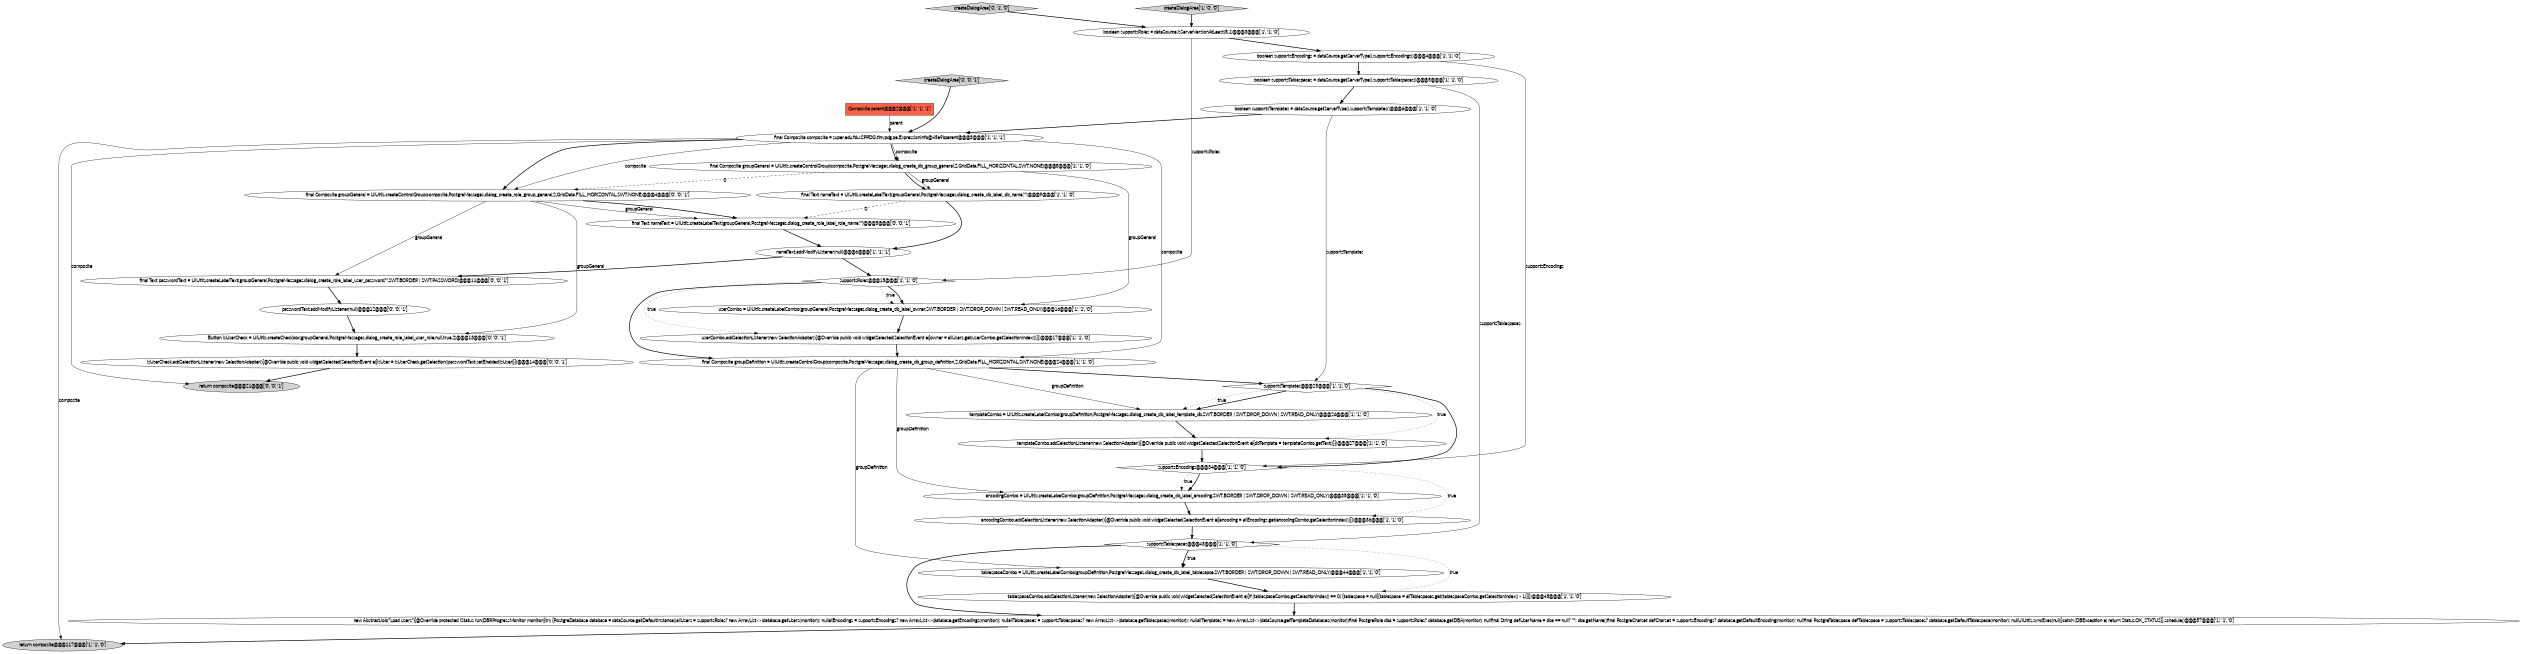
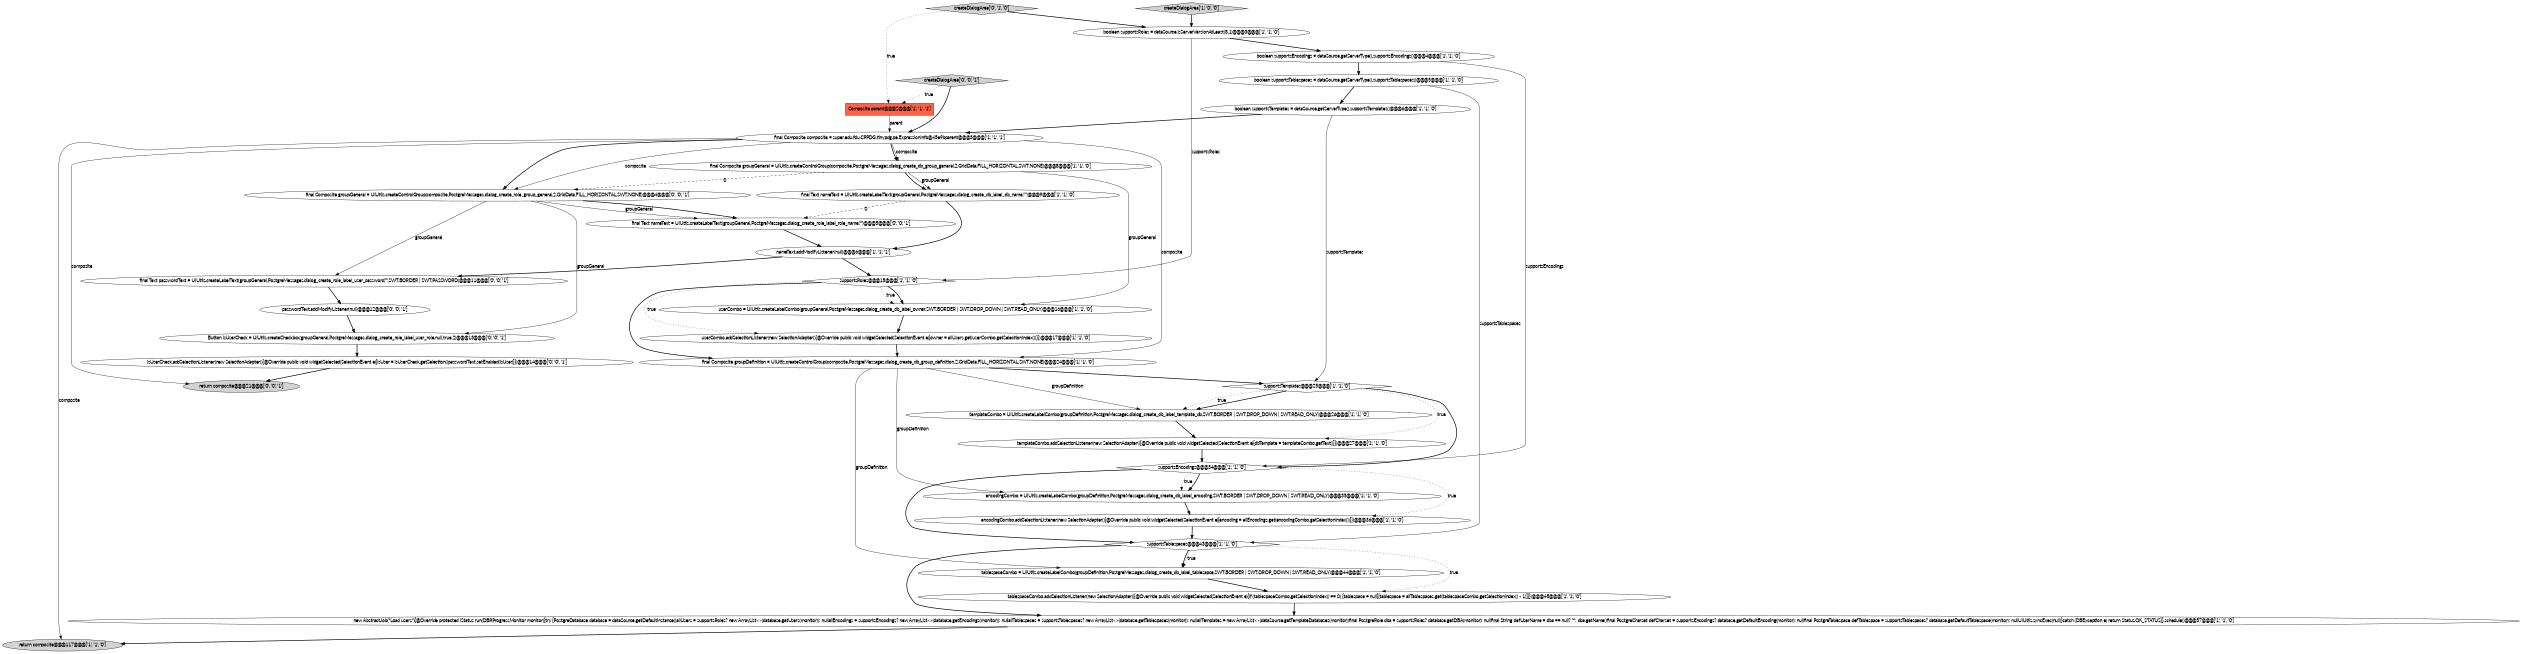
  digraph {
    fontname=Lato
    node [fillcolor=white fontname=Lato shape=ellipse style=filled]
    edge [fontname=Lato style=bold]
    n1 [label="encodingCombo = UIUtils.createLabelCombo(groupDefinition,PostgreMessages.dialog_create_db_label_encoding,SWT.BORDER | SWT.DROP_DOWN | SWT.READ_ONLY)@@@35@@@['1', '1', '0']"]
    n2 [label="encodingCombo.addSelectionListener(new SelectionAdapter(){@Override public void widgetSelected(SelectionEvent e){encoding = allEncodings.get(encodingCombo.getSelectionIndex())}})@@@36@@@['1', '1', '0']"]
    n3 [label="supportsTablespaces@@@43@@@['1', '1', '0']" shape=diamond]
    n4 [label="userCombo.addSelectionListener(new SelectionAdapter(){@Override public void widgetSelected(SelectionEvent e){owner = allUsers.get(userCombo.getSelectionIndex())}})@@@17@@@['1', '1', '0']"]
    n5 [label="final Composite groupDefinition = UIUtils.createControlGroup(composite,PostgreMessages.dialog_create_db_group_definition,2,GridData.FILL_HORIZONTAL,SWT.NONE)@@@24@@@['1', '1', '0']"]
    n6 [label="tablespaceCombo = UIUtils.createLabelCombo(groupDefinition,PostgreMessages.dialog_create_db_label_tablesapce,SWT.BORDER | SWT.DROP_DOWN | SWT.READ_ONLY)@@@44@@@['1', '1', '0']"]
    n7 [label="supportsTemplates@@@25@@@['1', '1', '0']" shape=diamond]
    n8 [label="templateCombo = UIUtils.createLabelCombo(groupDefinition,PostgreMessages.dialog_create_db_label_template_db,SWT.BORDER | SWT.DROP_DOWN | SWT.READ_ONLY)@@@26@@@['1', '1', '0']"]
    n9 [label="tablespaceCombo.addSelectionListener(new SelectionAdapter(){@Override public void widgetSelected(SelectionEvent e){if (tablespaceCombo.getSelectionIndex() == 0) {tablespace = null}{tablespace = allTablespaces.get(tablespaceCombo.getSelectionIndex() - 1)}}})@@@45@@@['1', '1', '0']"]
    n10 [label="new AbstractJob(\"Load users\"){@Override protected IStatus run(DBRProgressMonitor monitor){try {PostgreDatabase database = dataSource.getDefaultInstance()allUsers = supportsRoles? new ArrayList<>(database.getUsers(monitor)): nullallEncodings = supportsEncodings? new ArrayList<>(database.getEncodings(monitor)): nullallTablespaces = supportsTablespaces? new ArrayList<>(database.getTablespaces(monitor)): nullallTemplates = new ArrayList<>(dataSource.getTemplateDatabases(monitor))final PostgreRole dba = supportsRoles? database.getDBA(monitor): nullfinal String defUserName = dba == null? \"\": dba.getName()final PostgreCharset defCharset = supportsEncodings? database.getDefaultEncoding(monitor): nullfinal PostgreTablespace defTablespace = supportsTablespaces? database.getDefaultTablespace(monitor): nullUIUtils.syncExec(null)}catch (DBException e) return Status.OK_STATUS}}.schedule()@@@57@@@['1', '1', '0']"]
    n11 [label="final Composite composite = super.edu.fdu.CPPDG.tinypdg.pe.ExpressionInfo@45e9bparent@@@3@@@['1', '1', '1']"]
    n12 [label="final Composite groupGeneral = UIUtils.createControlGroup(composite,PostgreMessages.dialog_create_db_group_general,2,GridData.FILL_HORIZONTAL,SWT.NONE)@@@8@@@['1', '1', '0']"]
    n13 [fillcolor=lightgray label="return composite@@@117@@@['1', '1', '0']"]
    n14 [label="final Composite groupGeneral = UIUtils.createControlGroup(composite,PostgreMessages.dialog_create_role_group_general,2,GridData.FILL_HORIZONTAL,SWT.NONE)@@@4@@@['0', '0', '1']"]
    n15 [fillcolor=lightgray label="return composite@@@21@@@['0', '0', '1']"]
    n16 [label="final Text nameText = UIUtils.createLabelText(groupGeneral,PostgreMessages.dialog_create_db_label_db_name,\"\")@@@9@@@['1', '1', '0']"]
    n17 [label="userCombo = UIUtils.createLabelCombo(groupGeneral,PostgreMessages.dialog_create_db_label_owner,SWT.BORDER | SWT.DROP_DOWN | SWT.READ_ONLY)@@@16@@@['1', '1', '0']"]
    n18 [label="final Text nameText = UIUtils.createLabelText(groupGeneral,PostgreMessages.dialog_create_role_label_role_name,\"\")@@@5@@@['0', '0', '1']"]
    n19 [label="final Text passwordText = UIUtils.createLabelText(groupGeneral,PostgreMessages.dialog_create_role_label_user_password,\"\",SWT.BORDER | SWT.PASSWORD)@@@11@@@['0', '0', '1']"]
    n20 [label="Button isUserCheck = UIUtils.createCheckbox(groupGeneral,PostgreMessages.dialog_create_role_label_user_role,null,true,2)@@@13@@@['0', '0', '1']"]
    n21 [fillcolor=lightgray label="createDialogArea['0', '1', '0']" shape=diamond]
    n22 [fillcolor=tomato label="Composite parent@@@2@@@['1', '1', '1']" shape=box]
    n23 [label="boolean supportsRoles = dataSource.isServerVersionAtLeast(8,1)@@@3@@@['1', '1', '0']"]
    n24 [label="supportsRoles@@@15@@@['1', '1', '0']" shape=diamond]
    n25 [label="boolean supportsEncodings = dataSource.getServerType().supportsEncodings()@@@4@@@['1', '1', '0']"]
    n26 [label="nameText.addModifyListener(null)@@@6@@@['1', '1', '1']"]
    n27 [label="passwordText.addModifyListener(null)@@@12@@@['0', '0', '1']"]
    n28 [fillcolor=lightgray label="createDialogArea['0', '0', '1']" shape=diamond]
    n29 [label="boolean supportsTablespaces = dataSource.getServerType().supportsTablespaces()@@@5@@@['1', '1', '0']"]
    n30 [label="boolean supportsTemplates = dataSource.getServerType().supportsTemplates()@@@6@@@['1', '1', '0']"]
    n31 [label="templateCombo.addSelectionListener(new SelectionAdapter(){@Override public void widgetSelected(SelectionEvent e){dbTemplate = templateCombo.getText()}})@@@27@@@['1', '1', '0']"]
    n32 [label="supportsEncodings@@@34@@@['1', '1', '0']" shape=diamond]
    n33 [label="isUserCheck.addSelectionListener(new SelectionAdapter(){@Override public void widgetSelected(SelectionEvent e){isUser = isUserCheck.getSelection()passwordText.setEnabled(isUser)}})@@@14@@@['0', '0', '1']"]
    n34 [fillcolor=lightgray label="createDialogArea['1', '0', '0']" shape=diamond]
    n1 -> n2
    n2 -> n3
    n3 -> n6 [label=true style=dotted]
    n3 -> n6
    n3 -> n9 [label=true style=dotted]
    n3 -> n10
    n4 -> n5
    n5 -> n1 [label=groupDefinition style=solid]
    n5 -> n6 [label=groupDefinition style=solid]
    n5 -> n7
    n5 -> n8 [label=groupDefinition style=solid]
    n6 -> n9
    n7 -> n8 [label=true style=dotted]
    n7 -> n8
    n7 -> n31 [label=true style=dotted]
    n7 -> n32
    n8 -> n31
    n9 -> n10
    n10 -> n13
    n11 -> n5 [label=composite style=solid]
    n11 -> n12 [label=composite style=solid]
    n11 -> n12
    n11 -> n13 [label=composite style=solid]
    n11 -> n14
    n11 -> n14 [label=composite style=solid]
    n11 -> n15 [label=composite style=solid]
    n12 -> n14 [label=0 style=dashed]
    n12 -> n16 [label=groupGeneral style=solid]
    n12 -> n16
    n12 -> n17 [label=groupGeneral style=solid]
    n14 -> n18
    n14 -> n18 [label=groupGeneral style=solid]
    n14 -> n19 [label=groupGeneral style=solid]
    n14 -> n20 [label=groupGeneral style=solid]
    n16 -> n18 [label=0 style=dashed]
    n16 -> n26
    n17 -> n4
    n18 -> n26
    n19 -> n27
    n20 -> n33
+   n21 -> n22 [label=true style=dotted]
    n21 -> n23
    n22 -> n11 [label=parent style=solid]
    n23 -> n24 [label=supportsRoles style=solid]
    n23 -> n25
    n24 -> n4 [label=true style=dotted]
    n24 -> n5
    n24 -> n17
    n24 -> n17 [label=true style=dotted]
    n25 -> n29
    n25 -> n32 [label=supportsEncodings style=solid]
    n26 -> n19
    n26 -> n24
    n27 -> n20
    n28 -> n11
+   n28 -> n22 [label=true style=dotted]
    n29 -> n3 [label=supportsTablespaces style=solid]
    n29 -> n30
    n30 -> n7 [label=supportsTemplates style=solid]
    n30 -> n11
    n31 -> n32
    n32 -> n1
    n32 -> n1 [label=true style=dotted]
    n32 -> n2 [label=true style=dotted]
+   n32 -> n3
    n33 -> n15
    n34 -> n23
  }
